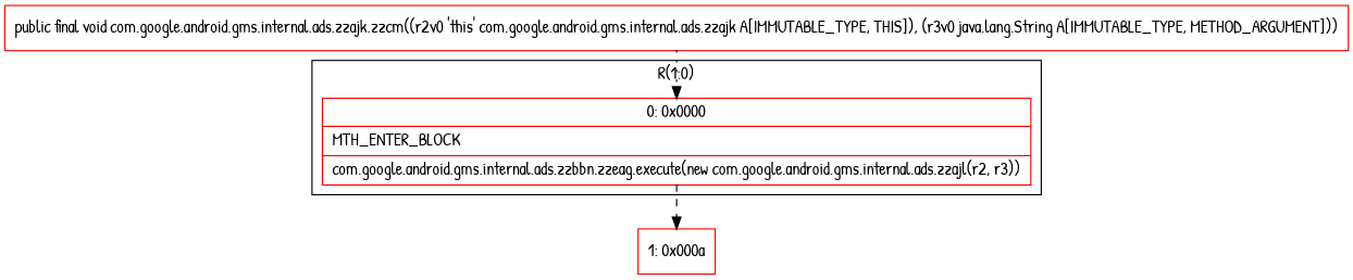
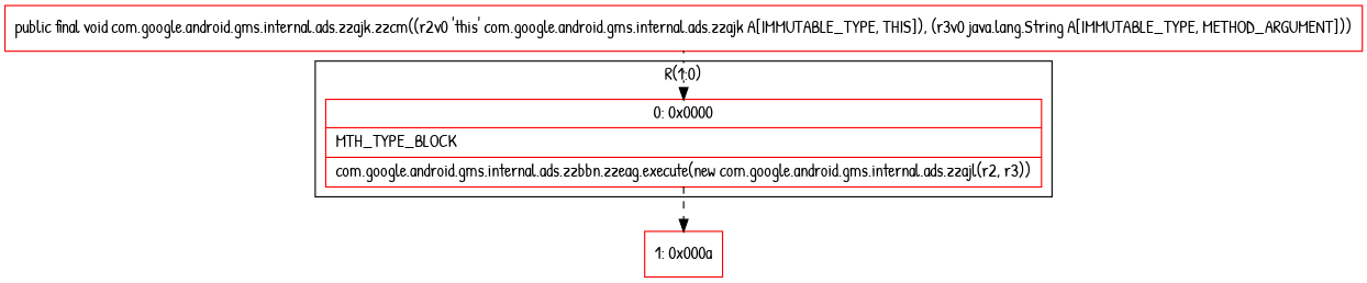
  digraph {
    fontname="Patrick Hand"
    node [color=red shape=record fontname="Patrick Hand"]
    edge [fontname="Patrick Hand"]
-   n1 [label="{0\:\ 0x0000|MTH_ENTER_BLOCK\l|com.google.android.gms.internal.ads.zzbbn.zzeag.execute(new com.google.android.gms.internal.ads.zzajl(r2, r3))\l}"]
+   n1 [label="{0\:\ 0x0000|MTH_TYPE_BLOCK\l|com.google.android.gms.internal.ads.zzbbn.zzeag.execute(new com.google.android.gms.internal.ads.zzajl(r2, r3))\l}"]
    n2 [label="{1\:\ 0x000a}"]
    n3 [label="{public final void com.google.android.gms.internal.ads.zzajk.zzcm((r2v0 'this' com.google.android.gms.internal.ads.zzajk A[IMMUTABLE_TYPE, THIS]), (r3v0 java.lang.String A[IMMUTABLE_TYPE, METHOD_ARGUMENT])) }"]
    subgraph cluster_1 {
      label="R(1:0)"
      n1
    }
    n1 -> n2 [style=dashed]
    n3 -> n1 [style=dotted]
  }
